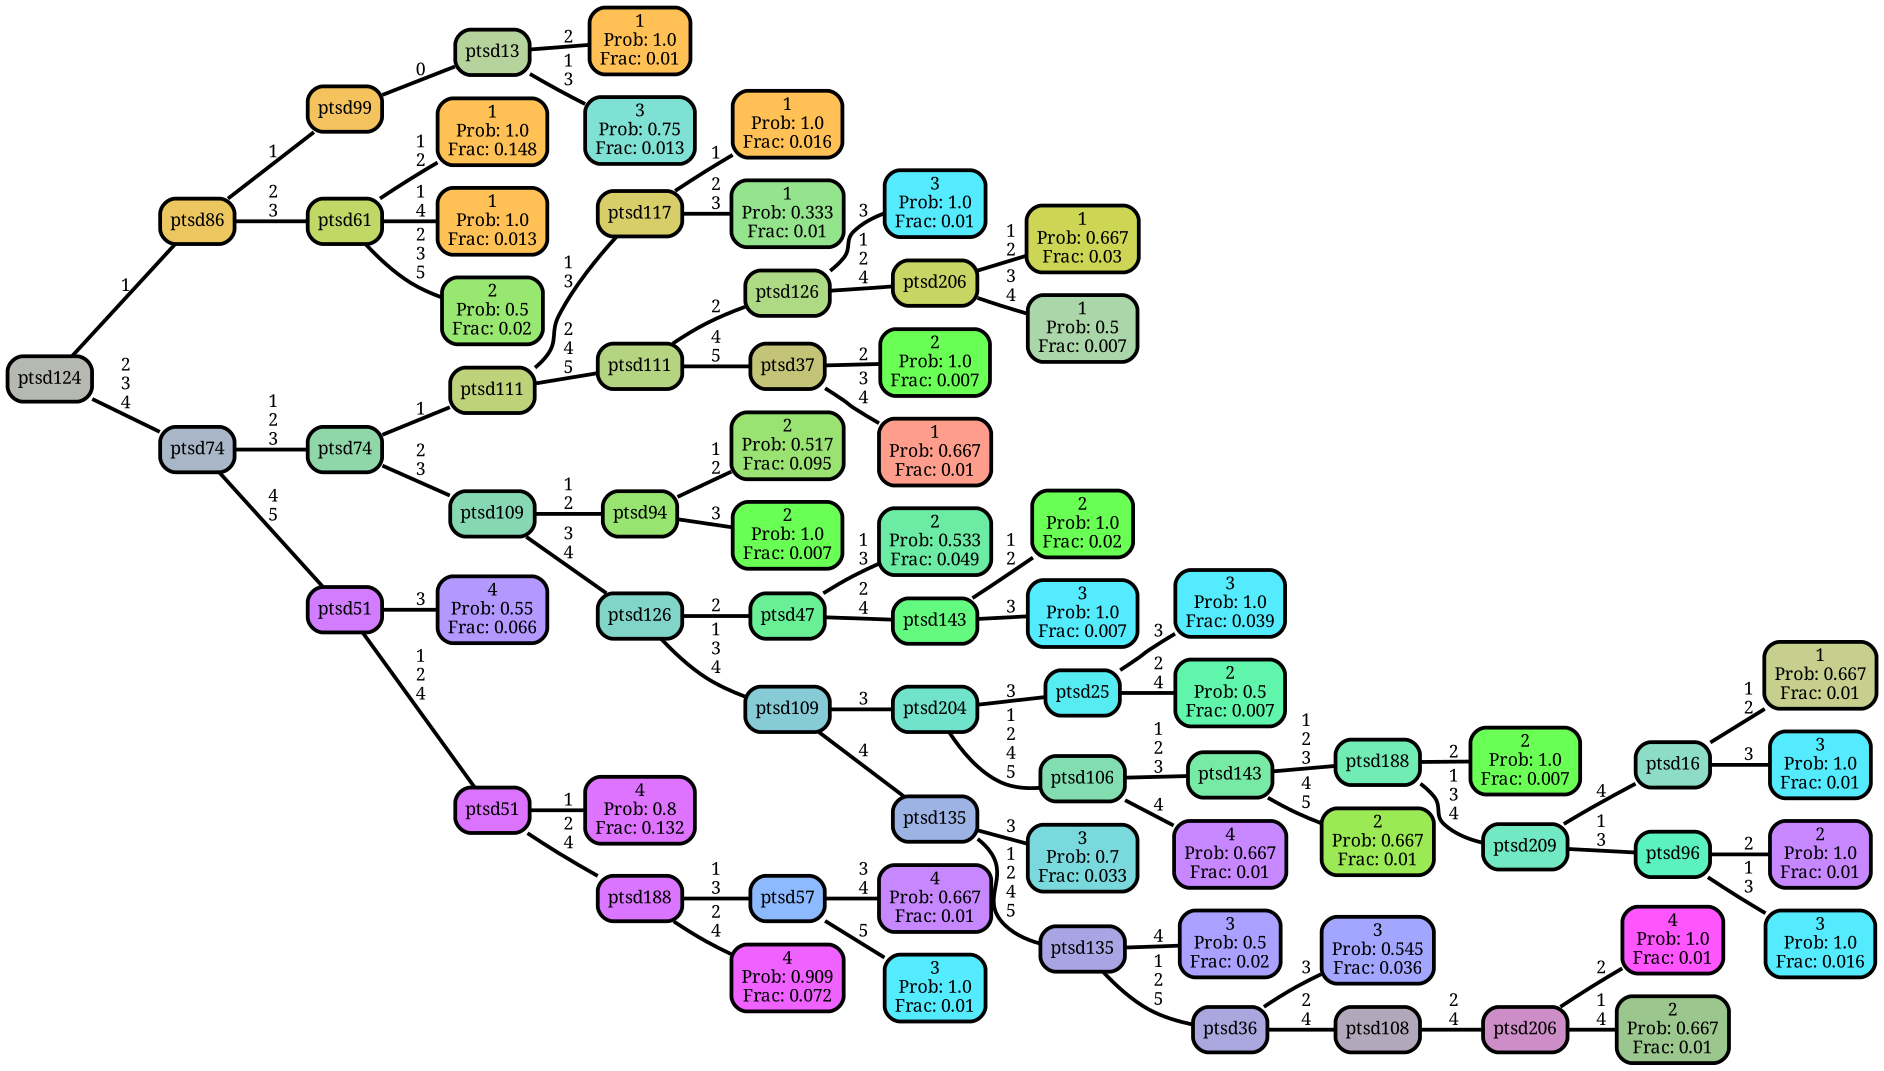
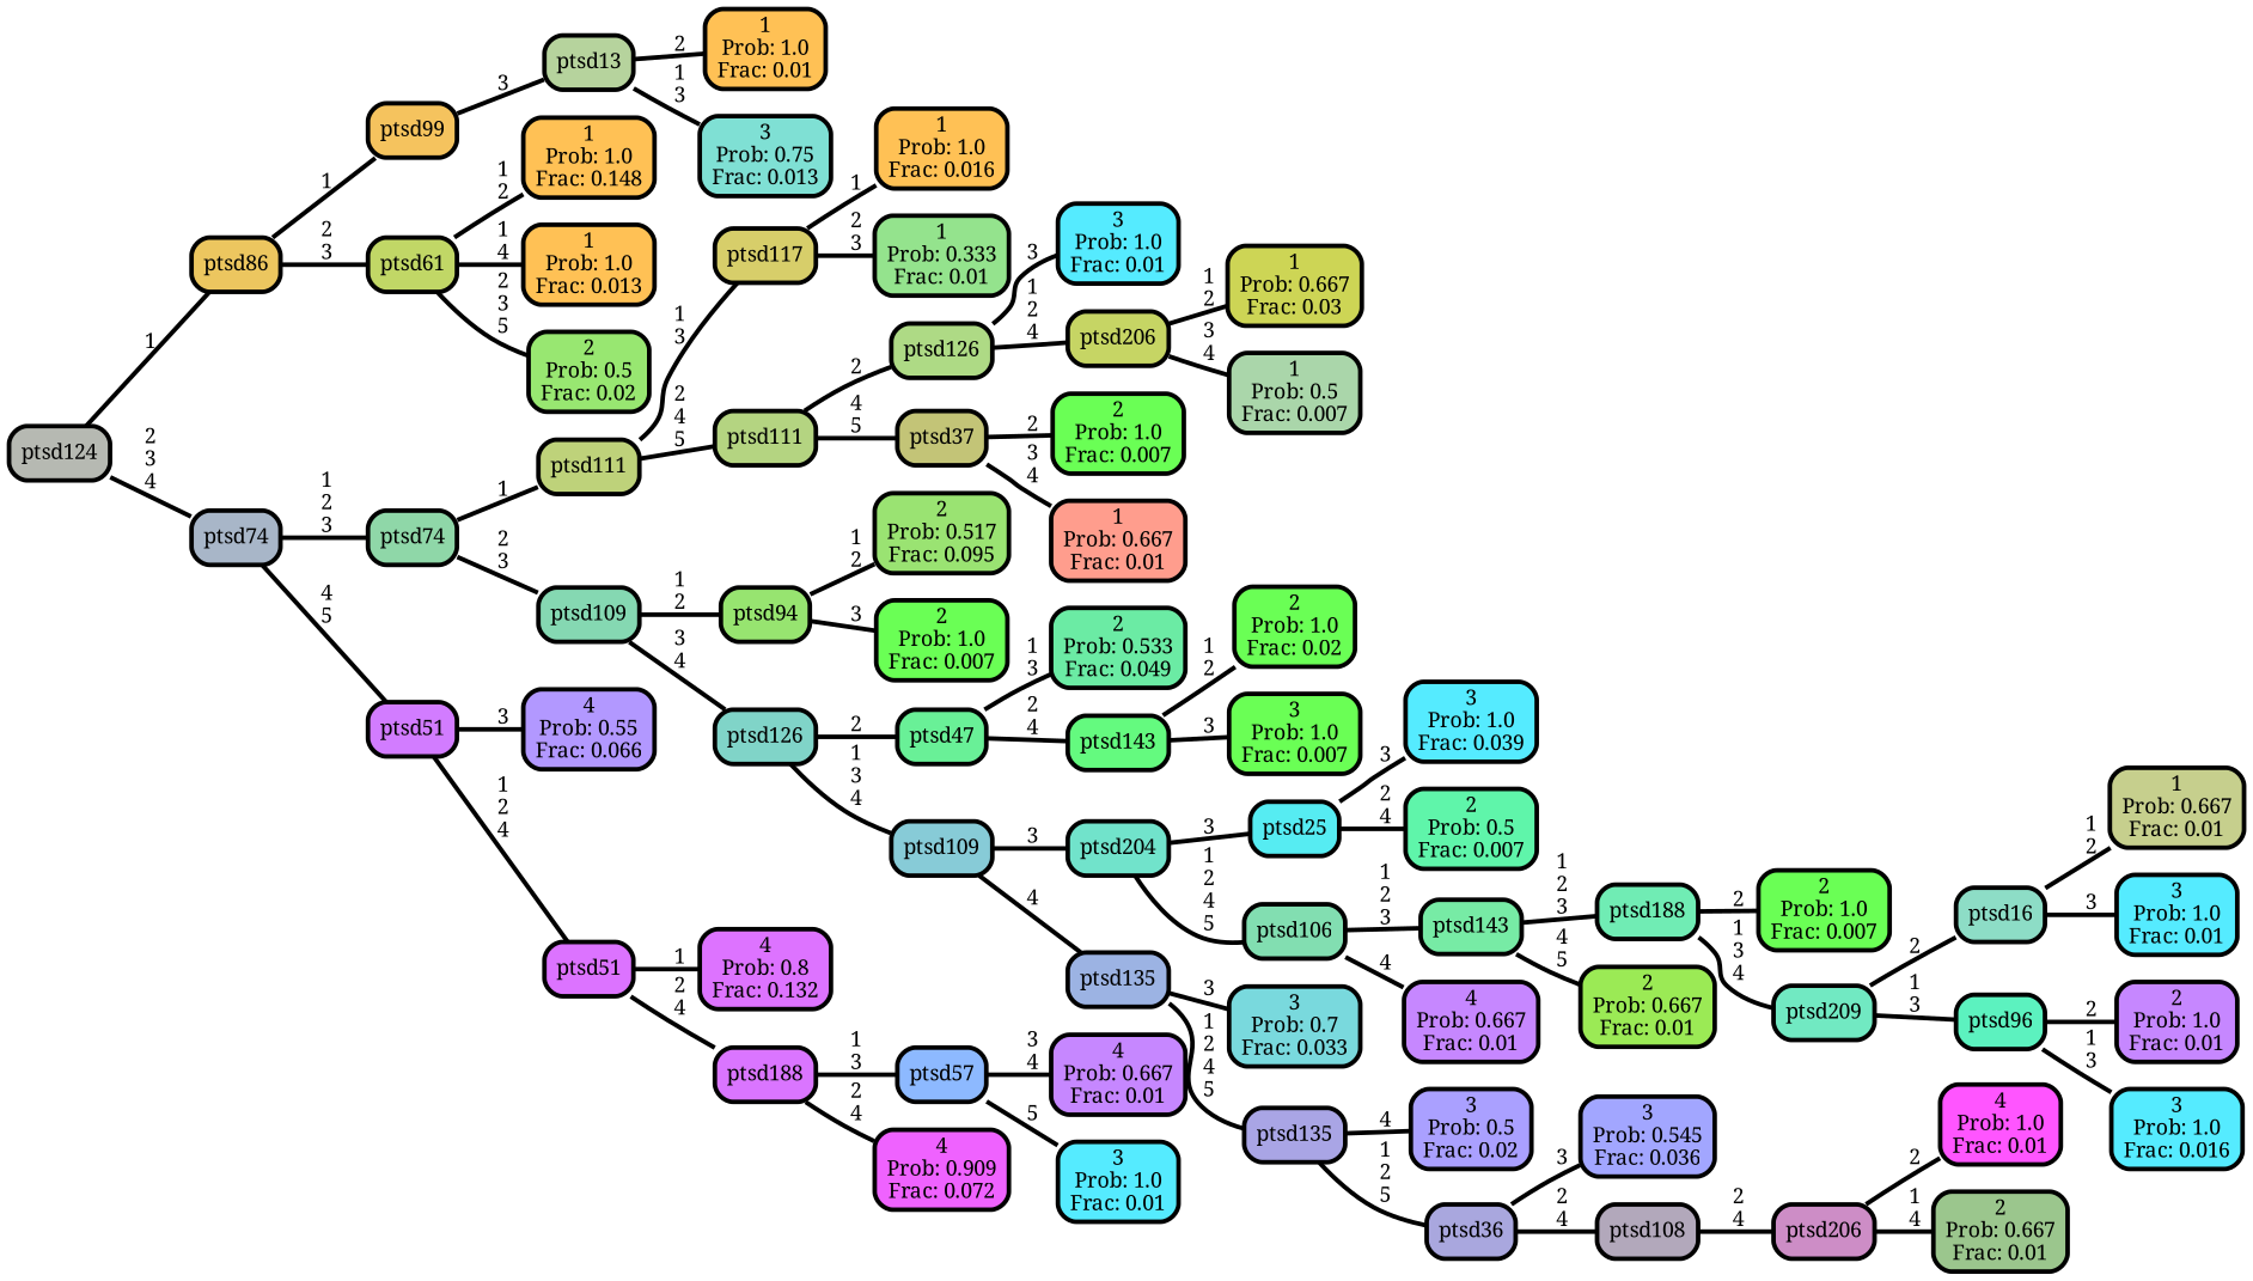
  graph {
    fontname="Noto Serif"
    rankdir=LR
    ranksep="0 equally"
    splines=straight
    node [color=black fillcolor="#55ebff" fontcolor=black fontname="Noto Serif" penwidth=3 shape=box style="filled, rounded"]
    edge [color=black fontname="Noto Serif" penwidth=3]
    n1 [fillcolor="#ffc155" label="1\nProb: 1.0\nFrac: 0.148"]
    n2 [fillcolor="#f5c35e" label=ptsd99]
    n3 [fillcolor="#b6d39d" label=ptsd13]
    n4 [fillcolor="#ffc155" label="1\nProb: 1.0\nFrac: 0.01"]
    n5 [fillcolor="#7fe0d4" label="3\nProb: 0.75\nFrac: 0.013"]
    n6 [fillcolor="#ecc65f" label=ptsd86]
    n7 [fillcolor="#c1d766" label=ptsd61]
    n8 [fillcolor="#ffc155" label="1\nProb: 1.0\nFrac: 0.013"]
    n9 [fillcolor="#98e771" label="2\nProb: 0.5\nFrac: 0.02"]
    n10 [fillcolor="#b6b9b2" label=ptsd124]
    n11 [fillcolor="#a8b6c8" label=ptsd74]
    n12 [fillcolor="#8fd7a8" label=ptsd74]
    n13 [fillcolor="#d27cff" label=ptsd51]
    n14 [fillcolor="#ffc155" label="1\nProb: 1.0\nFrac: 0.016"]
    n15 [fillcolor="#d7ce6a" label=ptsd117]
    n16 [fillcolor="#94e38d" label="1\nProb: 0.333\nFrac: 0.01"]
    n17 [fillcolor="#bed27a" label=ptsd111]
    n18 [fillcolor="#b4d481" label=ptsd111]
    n19 [fillcolor="#aeda85" label=ptsd126]
    n20 [fillcolor="#c3c477" label=ptsd37]
    n21 [label="3\nProb: 1.0\nFrac: 0.01"]
    n22 [fillcolor="#c6d564" label=ptsd206]
    n23 [fillcolor="#cdd555" label="1\nProb: 0.667\nFrac: 0.03"]
    n24 [fillcolor="#aad6aa" label="1\nProb: 0.5\nFrac: 0.007"]
    n25 [fillcolor="#6aff55" label="2\nProb: 1.0\nFrac: 0.007"]
    n26 [fillcolor="#ff9d8d" label="1\nProb: 0.667\nFrac: 0.01"]
    n27 [fillcolor="#85d8b2" label=ptsd109]
    n28 [fillcolor="#97e470" label=ptsd94]
    n29 [fillcolor="#80d4c8" label=ptsd126]
    n30 [fillcolor="#9ae372" label="2\nProb: 0.517\nFrac: 0.095"]
    n31 [fillcolor="#6aff55" label="2\nProb: 1.0\nFrac: 0.007"]
    n32 [fillcolor="#69f097" label=ptsd47]
    n33 [fillcolor="#87cbd7" label=ptsd109]
    n34 [fillcolor="#6beba4" label="2\nProb: 0.533\nFrac: 0.049"]
    n35 [fillcolor="#64fa7f" label=ptsd143]
    n36 [fillcolor="#6aff55" label="2\nProb: 1.0\nFrac: 0.02"]
-   n37 [label="3\nProb: 1.0\nFrac: 0.007"]
+   n37 [fillcolor="#6aff55" label="3\nProb: 1.0\nFrac: 0.007"]
    n38 [fillcolor="#71e3cb" label=ptsd204]
    n39 [fillcolor="#9cb3e3" label=ptsd135]
    n40 [label="3\nProb: 1.0\nFrac: 0.039"]
    n41 [fillcolor="#56ecf2" label=ptsd25]
    n42 [fillcolor="#5ff5aa" label="2\nProb: 0.5\nFrac: 0.007"]
    n43 [fillcolor="#82deb1" label=ptsd106]
    n44 [fillcolor="#77eba5" label=ptsd143]
    n45 [fillcolor="#c687ff" label="4\nProb: 0.667\nFrac: 0.01"]
    n46 [fillcolor="#6aff55" label="2\nProb: 1.0\nFrac: 0.007"]
    n47 [fillcolor="#70ecb4" label=ptsd188]
    n48 [fillcolor="#71e9c2" label=ptsd209]
    n49 [fillcolor="#8dddc6" label=ptsd16]
    n50 [fillcolor="#5cf2bf" label=ptsd96]
    n51 [fillcolor="#c6cf8d" label="1\nProb: 0.667\nFrac: 0.01"]
    n52 [label="3\nProb: 1.0\nFrac: 0.01"]
    n53 [fillcolor="#c687ff" label="2\nProb: 1.0\nFrac: 0.01"]
    n54 [label="3\nProb: 1.0\nFrac: 0.016"]
    n55 [fillcolor="#9bea55" label="2\nProb: 0.667\nFrac: 0.01"]
    n56 [fillcolor="#79d9dd" label="3\nProb: 0.7\nFrac: 0.033"]
    n57 [fillcolor="#a9a5e5" label=ptsd135]
    n58 [fillcolor="#aaa0ff" label="3\nProb: 0.5\nFrac: 0.02"]
    n59 [fillcolor="#a9a7de" label=ptsd36]
    n60 [fillcolor="#a2a6ff" label="3\nProb: 0.545\nFrac: 0.036"]
    n61 [fillcolor="#b2a8bb" label=ptsd108]
    n62 [fillcolor="#cd8dc6" label=ptsd206]
    n63 [fillcolor="#ff55ff" label="4\nProb: 1.0\nFrac: 0.01"]
    n64 [fillcolor="#9bc68d" label="2\nProb: 0.667\nFrac: 0.01"]
    n65 [fillcolor="#b298ff" label="4\nProb: 0.55\nFrac: 0.066"]
    n66 [fillcolor="#dc73ff" label=ptsd51]
    n67 [fillcolor="#dd73ff" label="4\nProb: 0.8\nFrac: 0.132"]
    n68 [fillcolor="#da75ff" label=ptsd188]
    n69 [fillcolor="#8db9ff" label=ptsd57]
    n70 [fillcolor="#ef62ff" label="4\nProb: 0.909\nFrac: 0.072"]
    n71 [fillcolor="#c687ff" label="4\nProb: 0.667\nFrac: 0.01"]
    n72 [label="3\nProb: 1.0\nFrac: 0.01"]
    subgraph sub_1 {
      rank=same
    }
-   n2 -- n3 [label=" 0"]
+   n2 -- n3 [label=" 3"]
    n3 -- n4 [label=" 2"]
    n3 -- n5 [label=" 1\n 3"]
    n6 -- n2 [label=" 1"]
    n6 -- n7 [label=" 2\n 3"]
    n7 -- n1 [label=" 1\n 2"]
    n7 -- n8 [label=" 1\n 4"]
    n7 -- n9 [label=" 2\n 3\n 5"]
    n10 -- n6 [label=" 1"]
    n10 -- n11 [label=" 2\n 3\n 4"]
    n11 -- n12 [label=" 1\n 2\n 3"]
    n11 -- n13 [label=" 4\n 5"]
    n12 -- n17 [label=" 1"]
    n12 -- n27 [label=" 2\n 3"]
    n13 -- n65 [label=" 3"]
    n13 -- n66 [label=" 1\n 2\n 4"]
    n15 -- n14 [label=" 1"]
    n15 -- n16 [label=" 2\n 3"]
    n17 -- n15 [label=" 1\n 3"]
    n17 -- n18 [label=" 2\n 4\n 5"]
    n18 -- n19 [label=" 2"]
    n18 -- n20 [label=" 4\n 5"]
    n19 -- n21 [label=" 3"]
    n19 -- n22 [label=" 1\n 2\n 4"]
    n20 -- n25 [label=" 2"]
    n20 -- n26 [label=" 3\n 4"]
    n22 -- n23 [label=" 1\n 2"]
    n22 -- n24 [label=" 3\n 4"]
    n27 -- n28 [label=" 1\n 2"]
    n27 -- n29 [label=" 3\n 4"]
    n28 -- n30 [label=" 1\n 2"]
    n28 -- n31 [label=" 3"]
    n29 -- n32 [label=" 2"]
    n29 -- n33 [label=" 1\n 3\n 4"]
    n32 -- n34 [label=" 1\n 3"]
    n32 -- n35 [label=" 2\n 4"]
    n33 -- n38 [label=" 3"]
    n33 -- n39 [label=" 4"]
    n35 -- n36 [label=" 1\n 2"]
    n35 -- n37 [label=" 3"]
    n38 -- n41 [label=" 3"]
    n38 -- n43 [label=" 1\n 2\n 4\n 5"]
    n39 -- n56 [label=" 3"]
    n39 -- n57 [label=" 1\n 2\n 4\n 5"]
    n41 -- n40 [label=" 3"]
    n41 -- n42 [label=" 2\n 4"]
    n43 -- n44 [label=" 1\n 2\n 3"]
    n43 -- n45 [label=" 4"]
    n44 -- n47 [label=" 1\n 2\n 3"]
    n44 -- n55 [label=" 4\n 5"]
    n47 -- n46 [label=" 2"]
    n47 -- n48 [label=" 1\n 3\n 4"]
-   n48 -- n49 [label=" 4"]
+   n48 -- n49 [label=" 2"]
    n48 -- n50 [label=" 1\n 3"]
    n49 -- n51 [label=" 1\n 2"]
    n49 -- n52 [label=" 3"]
    n50 -- n53 [label=" 2"]
    n50 -- n54 [label=" 1\n 3"]
    n57 -- n58 [label=" 4"]
    n57 -- n59 [label=" 1\n 2\n 5"]
    n59 -- n60 [label=" 3"]
    n59 -- n61 [label=" 2\n 4"]
    n61 -- n62 [label=" 2\n 4"]
    n62 -- n63 [label=" 2"]
    n62 -- n64 [label=" 1\n 4"]
    n66 -- n67 [label=" 1"]
    n66 -- n68 [label=" 2\n 4"]
    n68 -- n69 [label=" 1\n 3"]
    n68 -- n70 [label=" 2\n 4"]
    n69 -- n71 [label=" 3\n 4"]
    n69 -- n72 [label=" 5"]
  }
